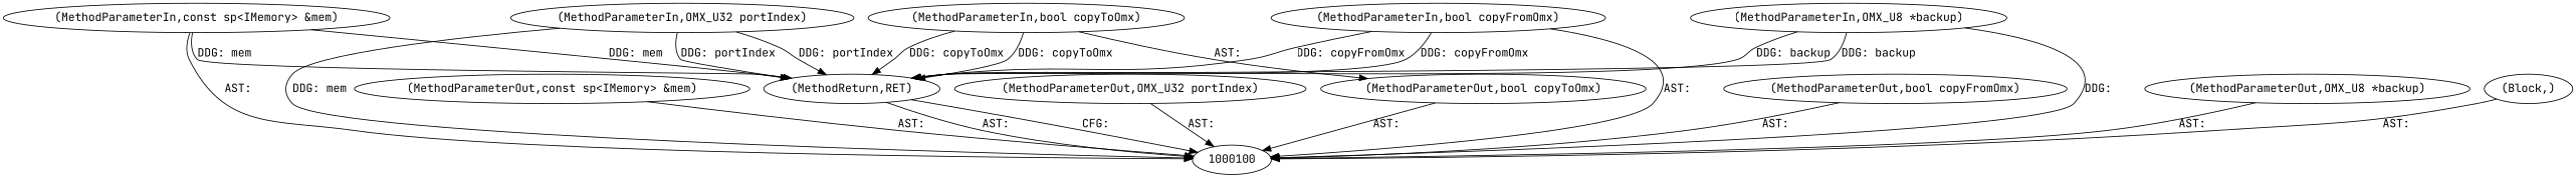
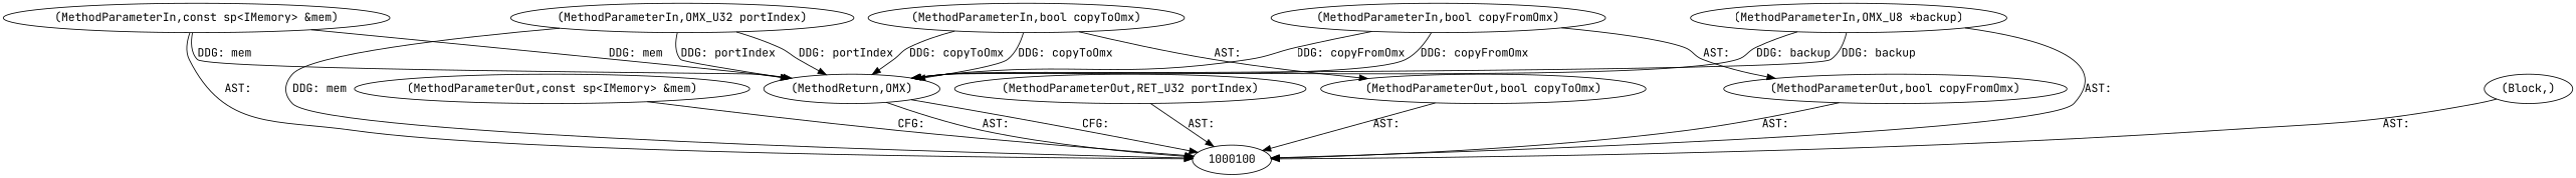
  digraph {
    fontname="JetBrains Mono"
    node [fontname="JetBrains Mono"]
    edge [fontname="JetBrains Mono"]
-   n1 [label="(MethodReturn,RET)"]
+   n1 [label="(MethodReturn,OMX)"]
    1000100
    n3 [label="(MethodParameterIn,const sp<IMemory> &mem)"]
    n4 [label="(MethodParameterOut,const sp<IMemory> &mem)"]
    n5 [label="(MethodParameterIn,OMX_U32 portIndex)"]
-   n6 [label="(MethodParameterOut,OMX_U32 portIndex)"]
+   n6 [label="(MethodParameterOut,RET_U32 portIndex)"]
    n7 [label="(MethodParameterIn,bool copyToOmx)"]
    n8 [label="(MethodParameterOut,bool copyToOmx)"]
    n9 [label="(MethodParameterIn,bool copyFromOmx)"]
    n10 [label="(MethodParameterOut,bool copyFromOmx)"]
    n11 [label="(MethodParameterIn,OMX_U8 *backup)"]
-   n12 [label="(MethodParameterOut,OMX_U8 *backup)"]
    n13 [label="(Block,)"]
    n1 -> 1000100 [label="AST: "]
    n1 -> 1000100 [label="CFG: "]
    n3 -> n1 [label="DDG: mem"]
    n3 -> n1 [label="DDG: mem"]
    n3 -> 1000100 [label="AST: "]
-   n4 -> 1000100 [label="AST: "]
+   n4 -> 1000100 [label="CFG: "]
    n5 -> n1 [label="DDG: portIndex"]
    n5 -> n1 [label="DDG: portIndex"]
    n5 -> 1000100 [label="DDG: mem"]
    n6 -> 1000100 [label="AST: "]
    n7 -> n1 [label="DDG: copyToOmx"]
    n7 -> n1 [label="DDG: copyToOmx"]
    n7 -> n8 [label="AST: "]
    n8 -> 1000100 [label="AST: "]
    n9 -> n1 [label="DDG: copyFromOmx"]
    n9 -> n1 [label="DDG: copyFromOmx"]
-   n9 -> 1000100 [label="AST: "]
+   n9 -> n10 [label="AST: "]
    n10 -> 1000100 [label="AST: "]
    n11 -> n1 [label="DDG: backup"]
    n11 -> n1 [label="DDG: backup"]
-   n11 -> 1000100 [label="DDG: "]
-   n12 -> 1000100 [label="AST: "]
+   n11 -> 1000100 [label="AST: "]
    n13 -> 1000100 [label="AST: "]
  }
